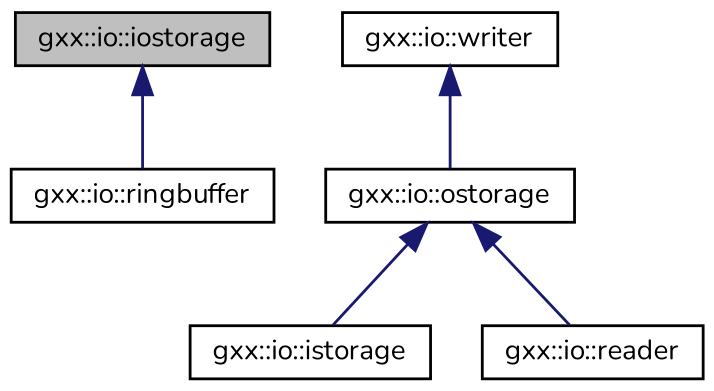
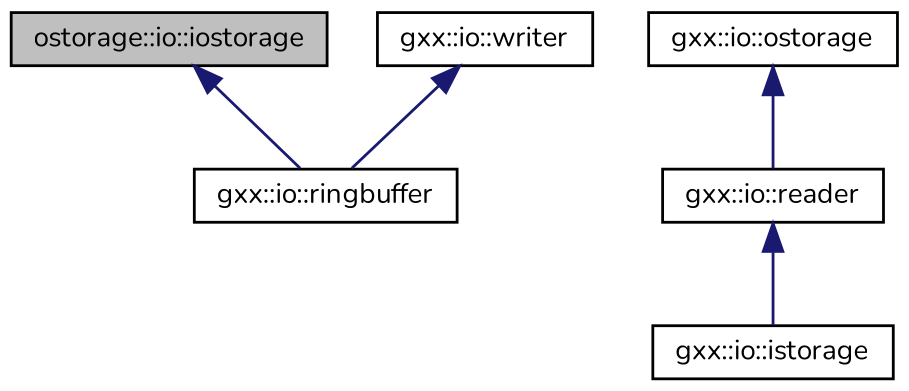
  digraph {
    fontname=Nunito
    node [color=black fillcolor=white fontname=Nunito fontsize=10 shape=record style=filled]
    edge [color=midnightblue dir=back fontname=Nunito fontsize=10 labelfontname=Helvetica labelfontsize=10 style=solid]
-   n1 [fillcolor=grey75 fontcolor=black height=0.2 label="gxx::io::iostorage" width=0.4]
+   n1 [fillcolor=grey75 fontcolor=black height=0.2 label="ostorage::io::iostorage" width=0.4]
    n2 [height=0.2 label="gxx::io::ringbuffer" width=0.4]
    n3 [height=0.2 label="gxx::io::istorage" width=0.4]
    n4 [height=0.2 label="gxx::io::reader" width=0.4]
    n5 [height=0.2 label="gxx::io::ostorage" width=0.4]
    n6 [height=0.2 label="gxx::io::writer" width=0.4]
    n1 -> n2
-   n5 -> n3
+   n4 -> n3
    n5 -> n4
-   n6 -> n5
+   n6 -> n2
  }
